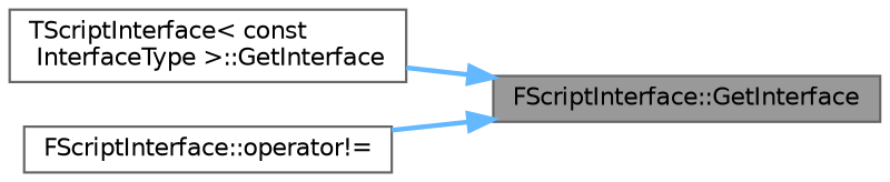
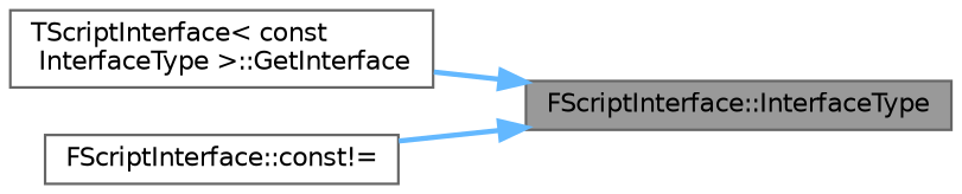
  digraph {
    rankdir=RL
    node [color=grey40 fillcolor=white fontname=Helvetica fontsize=10 shape=box style=filled]
    edge [color=steelblue1 dir=back fontname=Helvetica fontsize=10 labelfontname=Helvetica labelfontsize=10 style=bold]
-   n1 [color=gray40 fillcolor=grey60 fontcolor=black height=0.2 label="FScriptInterface::GetInterface" width=0.4]
+   n1 [color=gray40 fillcolor=grey60 fontcolor=black height=0.2 label="FScriptInterface::InterfaceType" width=0.4]
    n2 [height=0.2 label="TScriptInterface\< const\l InterfaceType \>::GetInterface" width=0.4]
-   n3 [height=0.2 label="FScriptInterface::operator!=" width=0.4]
+   n3 [height=0.2 label="FScriptInterface::const!=" width=0.4]
    n1 -> n2
    n1 -> n3
  }
